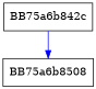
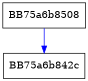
  digraph {
    splines=ortho
    node [shape=box]
    BB75a6b842c
    BB75a6b8508
-   BB75a6b842c -> BB75a6b8508 [color=blue]
+   BB75a6b8508 -> BB75a6b842c [color=blue]
  }
